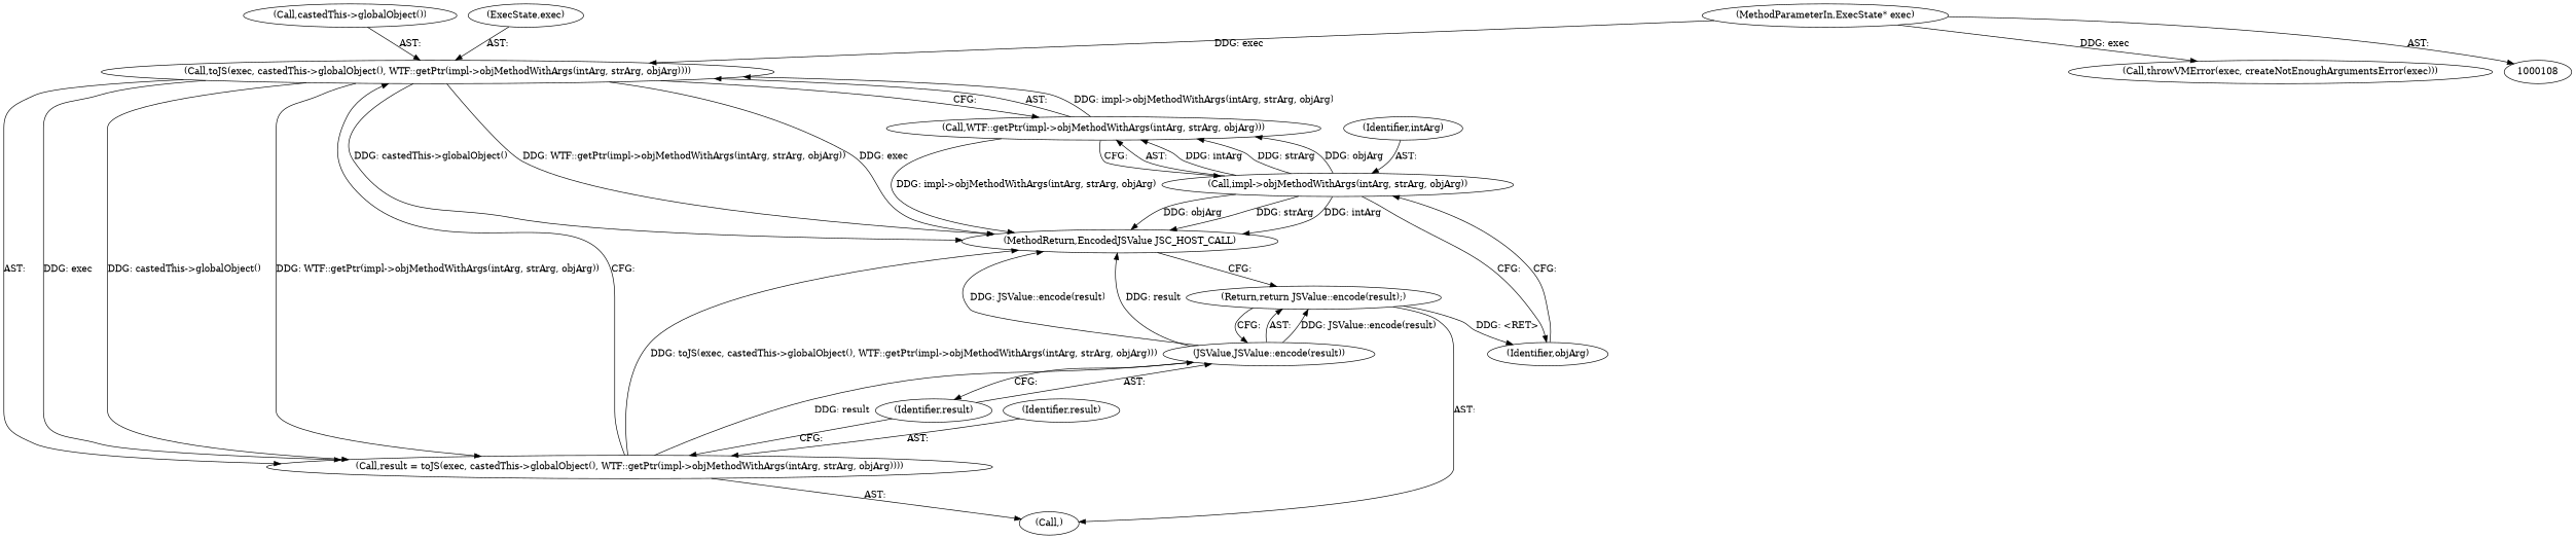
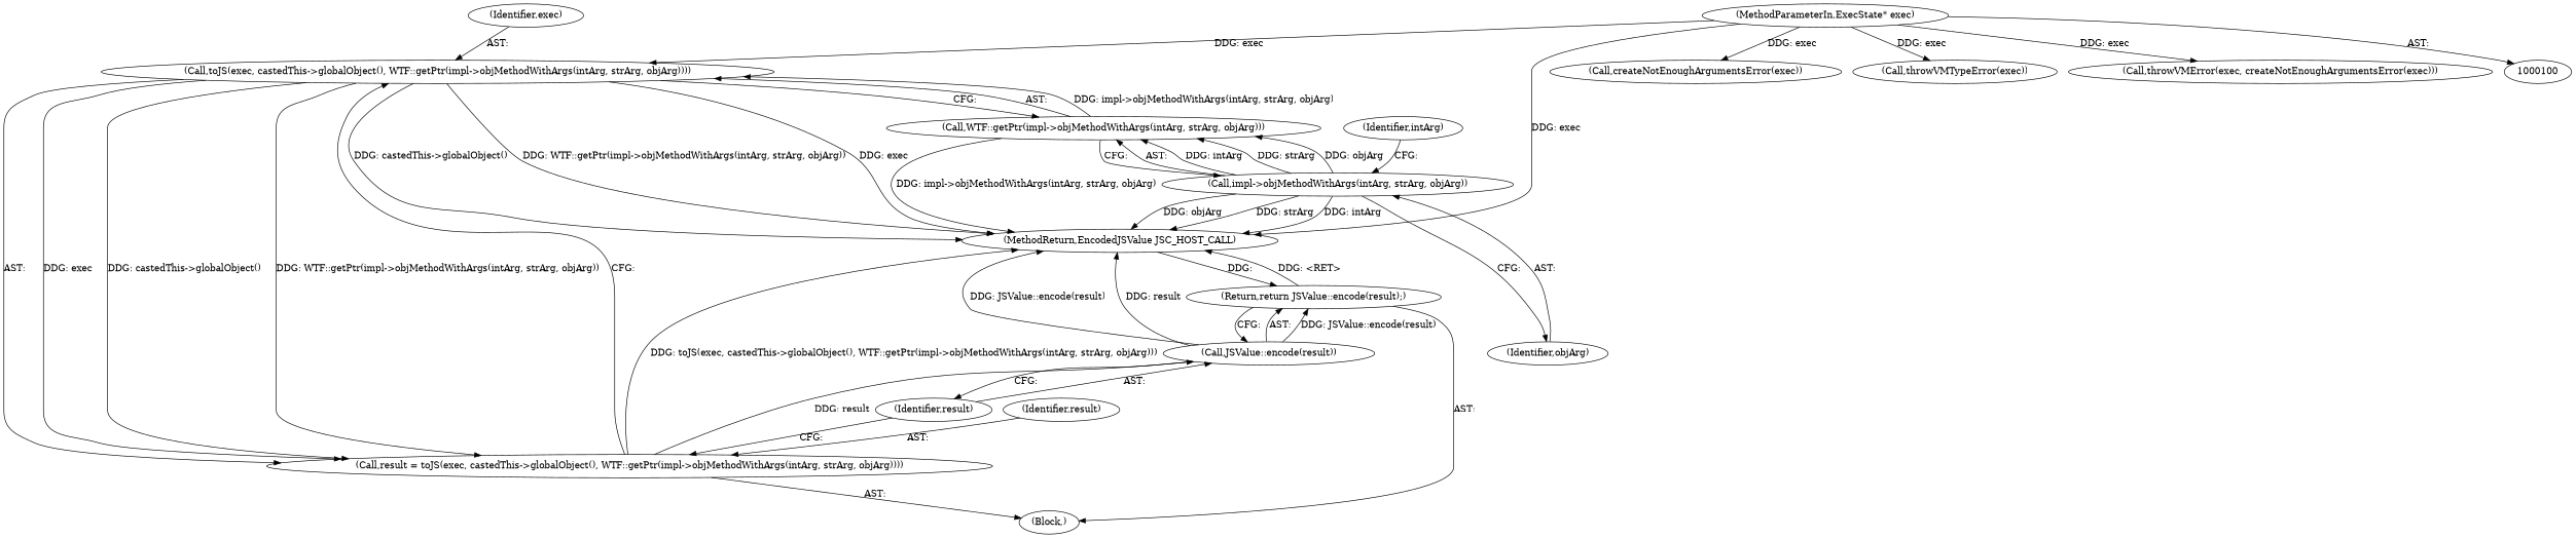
  digraph {
    n1 [label="(Call,toJS(exec, castedThis->globalObject(), WTF::getPtr(impl->objMethodWithArgs(intArg, strArg, objArg))))"]
    n2 [label="(Call,WTF::getPtr(impl->objMethodWithArgs(intArg, strArg, objArg)))"]
    n3 [label="(Call,result = toJS(exec, castedThis->globalObject(), WTF::getPtr(impl->objMethodWithArgs(intArg, strArg, objArg))))"]
    n4 [label="(MethodReturn,EncodedJSValue JSC_HOST_CALL)"]
    n5 [label="(Call,impl->objMethodWithArgs(intArg, strArg, objArg))"]
-   n6 [label="(JSValue,JSValue::encode(result))"]
-   n7 [label="(Call,)"]
+   n6 [label="(Call,JSValue::encode(result))"]
+   n7 [label="(Block,)"]
    n8 [label="(Return,return JSValue::encode(result);)"]
    n9 [label="(MethodParameterIn,ExecState* exec)"]
+   n10 [label="(Call,createNotEnoughArgumentsError(exec))"]
+   n11 [label="(Call,throwVMTypeError(exec))"]
    n12 [label="(Call,throwVMError(exec, createNotEnoughArgumentsError(exec)))"]
-   1000100 [label=1000108]
+   1000100
    n14 [label="(Identifier,objArg)"]
    n15 [label="(Identifier,result)"]
    n16 [label="(Identifier,result)"]
-   n17 [label="(Call,castedThis->globalObject())"]
    n18 [label="(Identifier,intArg)"]
-   n19 [label="(ExecState,exec)"]
+   n19 [label="(Identifier,exec)"]
    n1 -> n2 [label="CFG: "]
    n1 -> n3 [label="AST: "]
    n1 -> n3 [label="DDG: exec"]
    n1 -> n3 [label="DDG: castedThis->globalObject()"]
    n1 -> n3 [label="DDG: WTF::getPtr(impl->objMethodWithArgs(intArg, strArg, objArg))"]
    n1 -> n4 [label="DDG: castedThis->globalObject()"]
    n1 -> n4 [label="DDG: WTF::getPtr(impl->objMethodWithArgs(intArg, strArg, objArg))"]
    n1 -> n4 [label="DDG: exec"]
    n2 -> n1 [label="AST: "]
    n2 -> n1 [label="DDG: impl->objMethodWithArgs(intArg, strArg, objArg)"]
    n2 -> n4 [label="DDG: impl->objMethodWithArgs(intArg, strArg, objArg)"]
    n2 -> n5 [label="CFG: "]
    n3 -> n1 [label="CFG: "]
    n3 -> n4 [label="DDG: toJS(exec, castedThis->globalObject(), WTF::getPtr(impl->objMethodWithArgs(intArg, strArg, objArg)))"]
    n3 -> n6 [label="DDG: result"]
    n3 -> n7 [label="AST: "]
-   n4 -> n8 [label="CFG: "]
+   n4 -> n8 [label="DDG: "]
    n5 -> n2 [label="AST: "]
    n5 -> n2 [label="DDG: intArg"]
    n5 -> n2 [label="DDG: strArg"]
    n5 -> n2 [label="DDG: objArg"]
    n5 -> n4 [label="DDG: objArg"]
    n5 -> n4 [label="DDG: strArg"]
    n5 -> n4 [label="DDG: intArg"]
    n5 -> n14 [label="CFG: "]
    n6 -> n4 [label="DDG: JSValue::encode(result)"]
    n6 -> n4 [label="DDG: result"]
    n6 -> n8 [label="AST: "]
    n6 -> n8 [label="DDG: JSValue::encode(result)"]
    n6 -> n15 [label="CFG: "]
-   n8 -> n14 [label="DDG: <RET>"]
+   n8 -> n4 [label="DDG: <RET>"]
    n8 -> n6 [label="CFG: "]
    n8 -> n7 [label="AST: "]
    n9 -> n1 [label="DDG: exec"]
+   n9 -> n4 [label="DDG: exec"]
+   n9 -> n10 [label="DDG: exec"]
+   n9 -> n11 [label="DDG: exec"]
    n9 -> n12 [label="DDG: exec"]
    n9 -> 1000100 [label="AST: "]
-   n14 -> n5 [label="CFG: "]
+   n14 -> n5 [label="AST: "]
    n15 -> n3 [label="CFG: "]
    n15 -> n6 [label="AST: "]
    n16 -> n3 [label="AST: "]
-   n17 -> n1 [label="AST: "]
-   n18 -> n5 [label="AST: "]
+   n18 -> n5 [label="CFG: "]
    n19 -> n1 [label="AST: "]
  }
